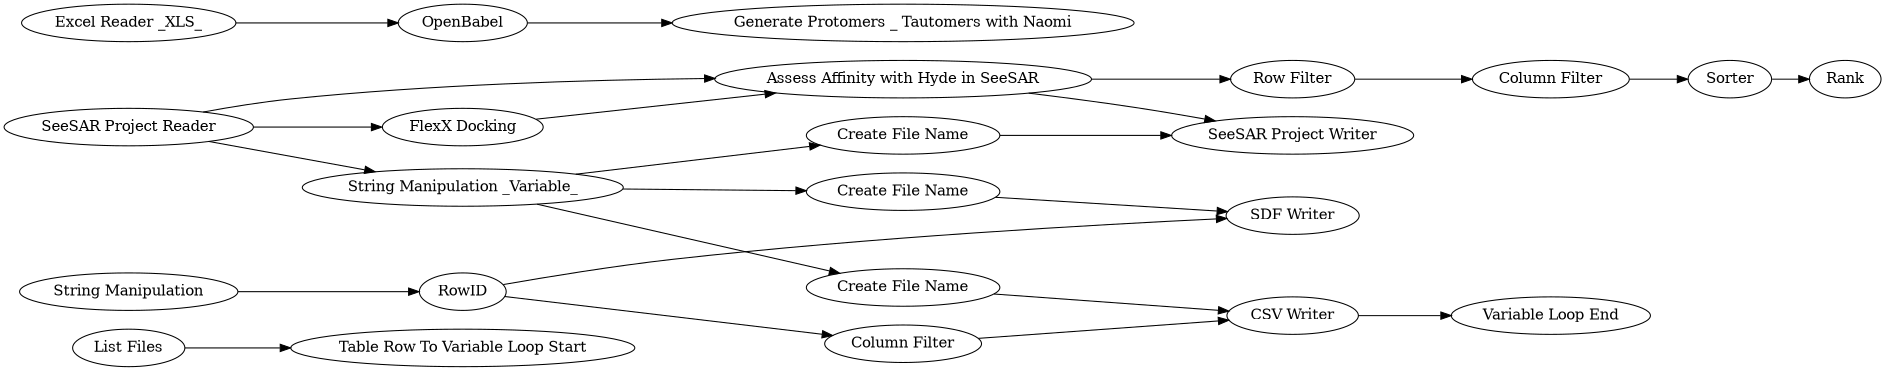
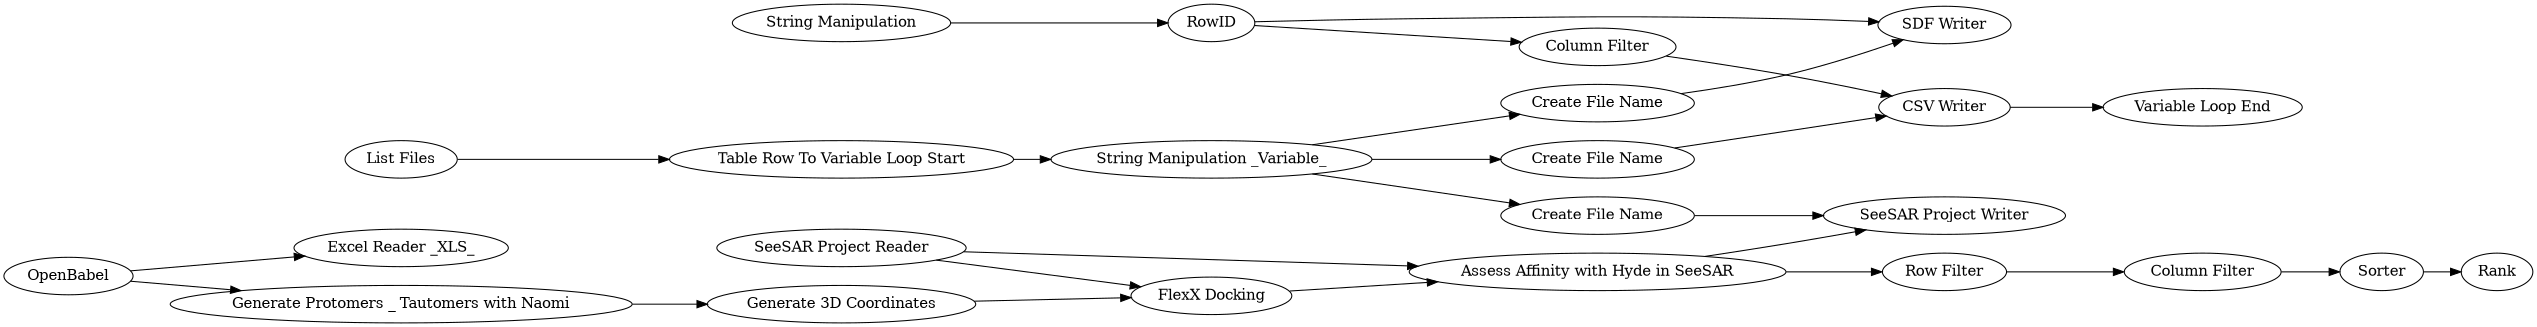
  digraph {
    rankdir=LR
    n1 [label="List Files"]
    n2 [label="Table Row To Variable Loop Start"]
    n3 [label="String Manipulation _Variable_"]
    n4 [label="Create File Name"]
    n5 [label="Create File Name"]
    n6 [label="Create File Name"]
    n7 [label="SeeSAR Project Reader"]
    n8 [label="FlexX Docking"]
    n9 [label="Assess Affinity with Hyde in SeeSAR"]
    n10 [label="SDF Writer"]
    n11 [label="SeeSAR Project Writer"]
    n12 [label="CSV Writer"]
    n13 [label="Row Filter"]
    n14 [label="Variable Loop End"]
    n15 [label="Column Filter"]
    n16 [label=Rank]
    n17 [label="String Manipulation"]
    n18 [label=RowID]
    n19 [label="Column Filter"]
    n20 [label=OpenBabel]
    n21 [label="Generate Protomers _ Tautomers with Naomi"]
+   n22 [label="Generate 3D Coordinates"]
    n23 [label="Excel Reader _XLS_"]
    n24 [label=Sorter]
    n1 -> n2
-   n7 -> n3
+   n2 -> n3
    n3 -> n4
    n3 -> n5
    n3 -> n6
    n4 -> n10
    n5 -> n11
    n6 -> n12
    n7 -> n8
    n7 -> n9
    n8 -> n9
    n9 -> n11
    n9 -> n13
    n12 -> n14
    n13 -> n15
    n15 -> n24
    n17 -> n18
    n18 -> n10
    n18 -> n19
    n19 -> n12
    n20 -> n21
-   n23 -> n20
+   n21 -> n22
+   n22 -> n8
+   n20 -> n23
    n24 -> n16
  }
